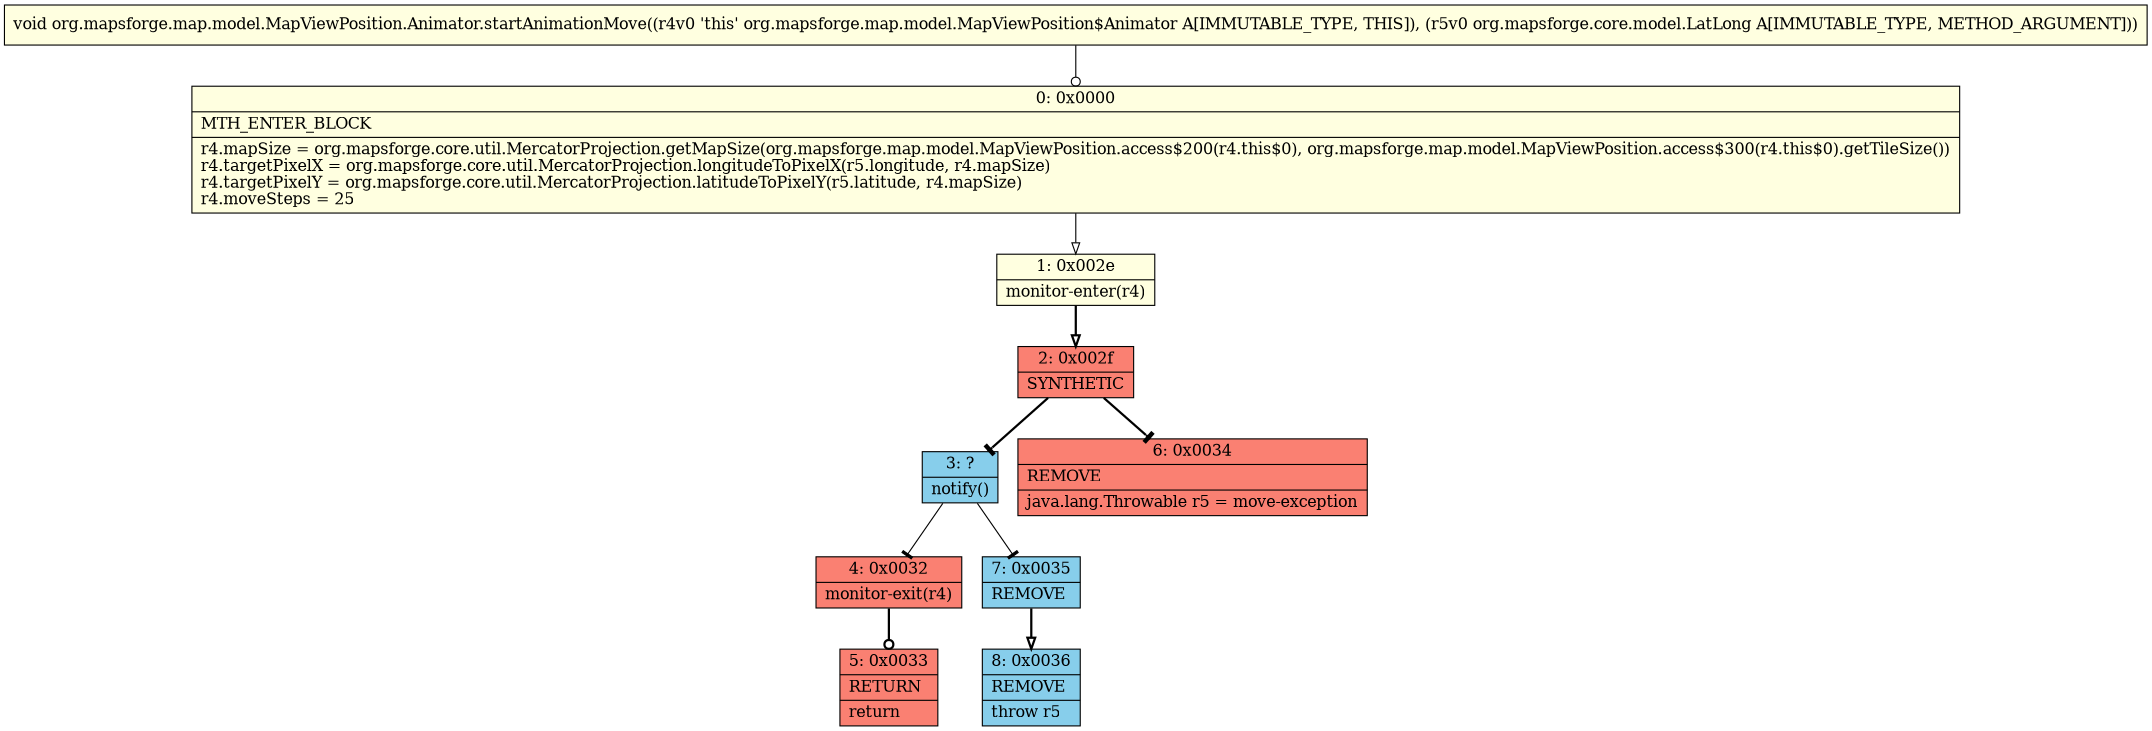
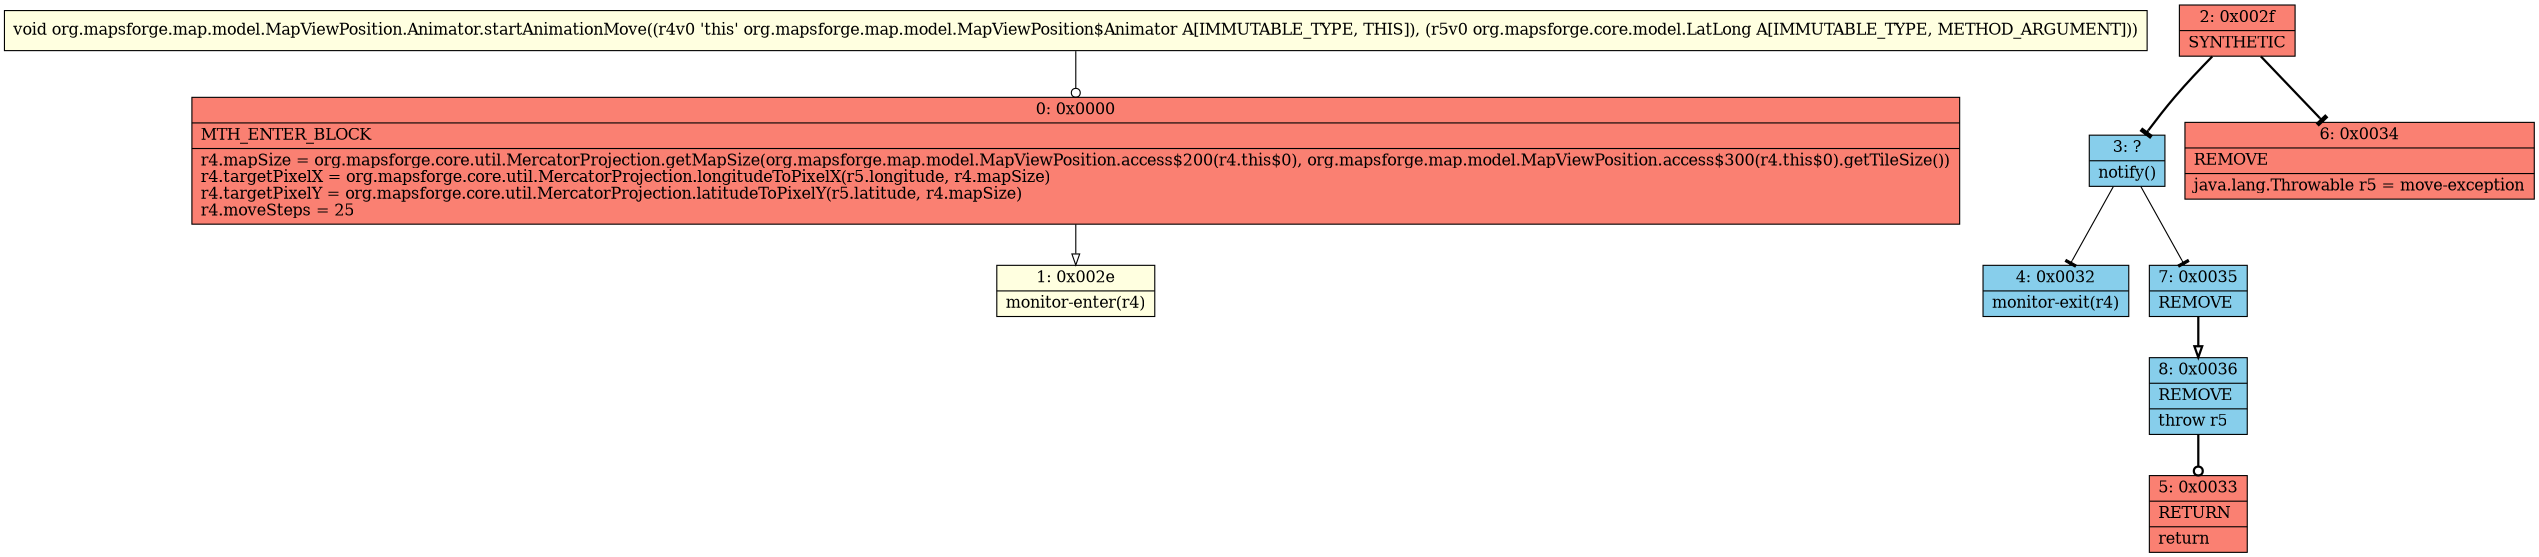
  digraph {
    node [fillcolor=salmon shape=record style=filled]
    edge [arrowhead=tee style=bold]
-   n1 [fillcolor=lightyellow label="{0\:\ 0x0000|MTH_ENTER_BLOCK\l|r4.mapSize = org.mapsforge.core.util.MercatorProjection.getMapSize(org.mapsforge.map.model.MapViewPosition.access$200(r4.this$0), org.mapsforge.map.model.MapViewPosition.access$300(r4.this$0).getTileSize())\lr4.targetPixelX = org.mapsforge.core.util.MercatorProjection.longitudeToPixelX(r5.longitude, r4.mapSize)\lr4.targetPixelY = org.mapsforge.core.util.MercatorProjection.latitudeToPixelY(r5.latitude, r4.mapSize)\lr4.moveSteps = 25\l}"]
+   n1 [label="{0\:\ 0x0000|MTH_ENTER_BLOCK\l|r4.mapSize = org.mapsforge.core.util.MercatorProjection.getMapSize(org.mapsforge.map.model.MapViewPosition.access$200(r4.this$0), org.mapsforge.map.model.MapViewPosition.access$300(r4.this$0).getTileSize())\lr4.targetPixelX = org.mapsforge.core.util.MercatorProjection.longitudeToPixelX(r5.longitude, r4.mapSize)\lr4.targetPixelY = org.mapsforge.core.util.MercatorProjection.latitudeToPixelY(r5.latitude, r4.mapSize)\lr4.moveSteps = 25\l}"]
    n2 [fillcolor=lightyellow label="{1\:\ 0x002e|monitor\-enter(r4)\l}"]
    n3 [label="{2\:\ 0x002f|SYNTHETIC\l}"]
    n4 [fillcolor=skyblue label="{3\:\ ?|notify()\l}"]
    n5 [label="{6\:\ 0x0034|REMOVE\l|java.lang.Throwable r5 = move\-exception\l}"]
-   n6 [label="{4\:\ 0x0032|monitor\-exit(r4)\l}"]
+   n6 [fillcolor=skyblue label="{4\:\ 0x0032|monitor\-exit(r4)\l}"]
    n7 [fillcolor=skyblue label="{7\:\ 0x0035|REMOVE\l}"]
    n8 [label="{5\:\ 0x0033|RETURN\l|return\l}"]
    n9 [fillcolor=skyblue label="{8\:\ 0x0036|REMOVE\l|throw r5\l}"]
    n10 [fillcolor=lightyellow label="{void org.mapsforge.map.model.MapViewPosition.Animator.startAnimationMove((r4v0 'this' org.mapsforge.map.model.MapViewPosition$Animator A[IMMUTABLE_TYPE, THIS]), (r5v0 org.mapsforge.core.model.LatLong A[IMMUTABLE_TYPE, METHOD_ARGUMENT])) }"]
    n1 -> n2 [arrowhead=onormal style=solid]
-   n2 -> n3 [arrowhead=onormal]
    n3 -> n4
    n3 -> n5
    n4 -> n6 [style=solid]
    n4 -> n7 [style=solid]
-   n6 -> n8 [arrowhead=odot]
+   n9 -> n8 [arrowhead=odot]
    n7 -> n9 [arrowhead=onormal]
    n10 -> n1 [arrowhead=odot style=solid]
  }
